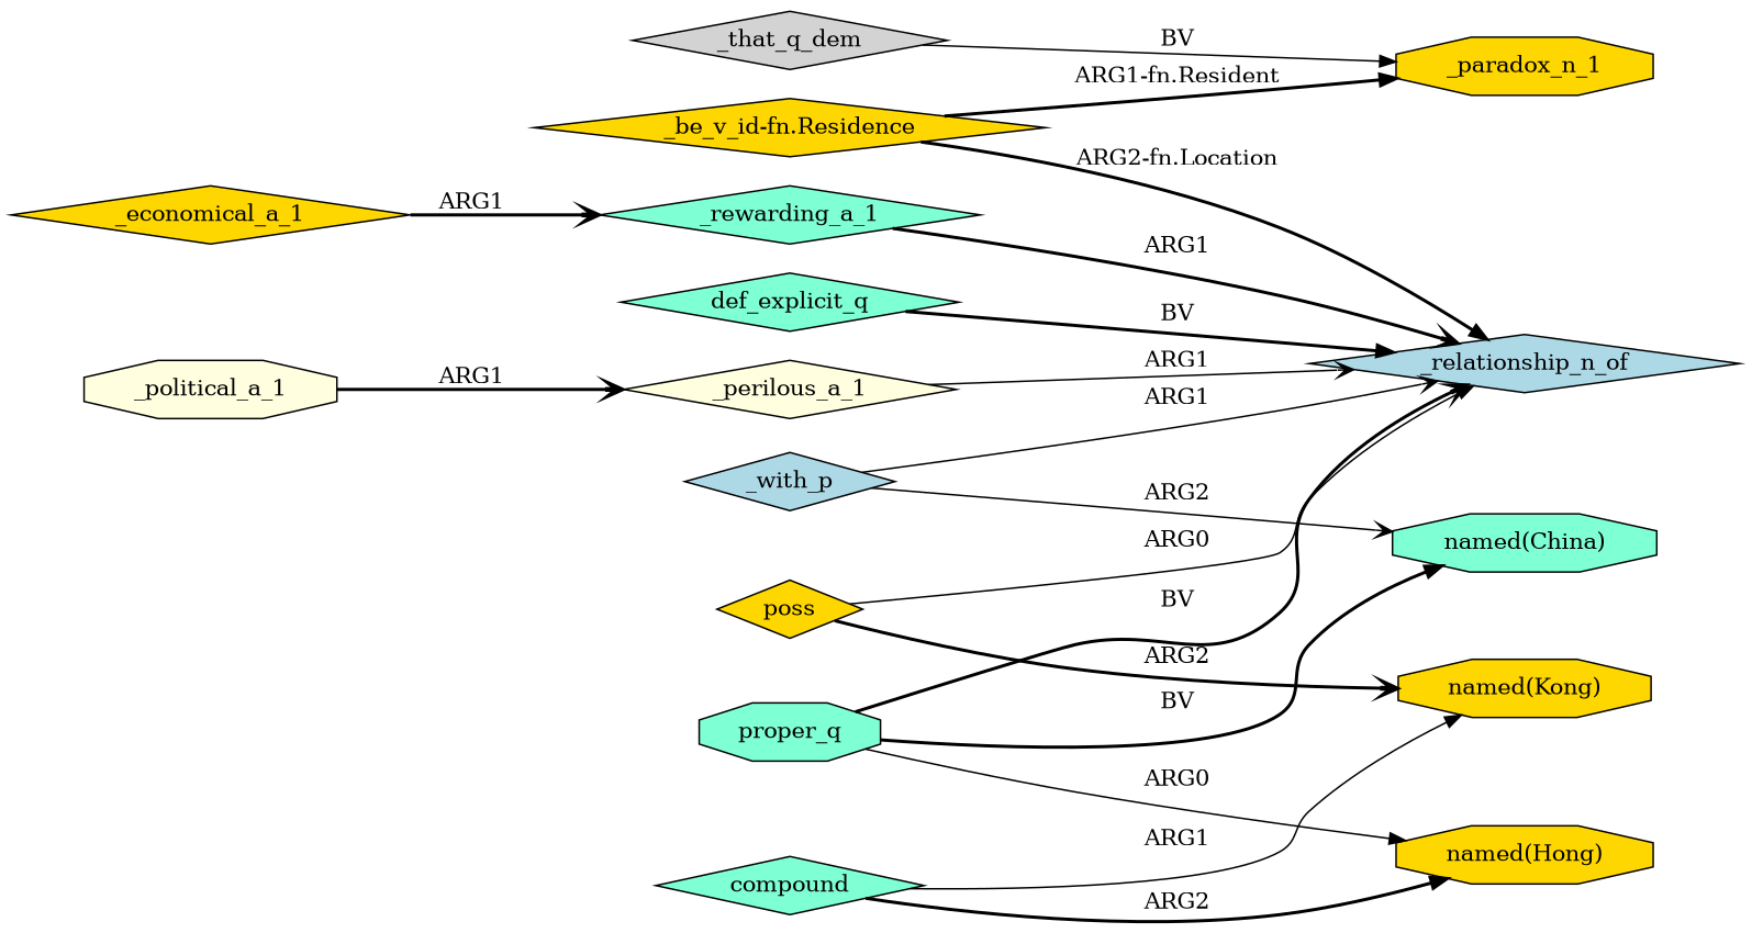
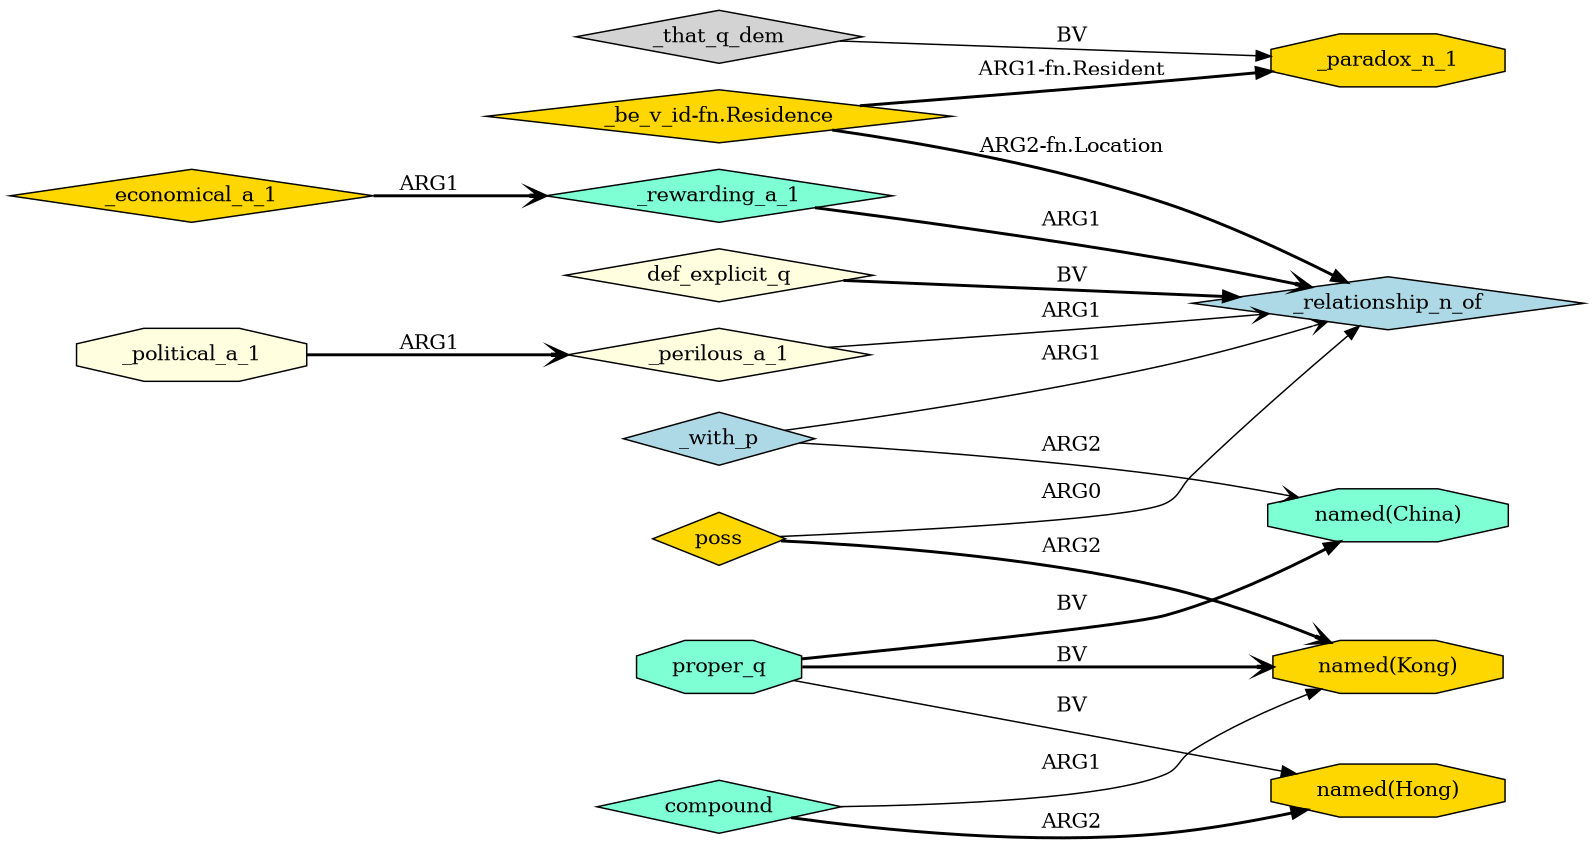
  digraph {
    rankdir=LR
    node [fillcolor=gold shape=diamond style=filled]
    edge [arrowhead=normal style=bold]
    _that_q_dem [fillcolor=lightgrey]
    _paradox_n_1 [shape=octagon]
-   def_explicit_q [fillcolor=aquamarine]
+   def_explicit_q [fillcolor=lightyellow]
    _relationship_n_of [fillcolor=lightblue]
    _perilous_a_1 [fillcolor=lightyellow]
    proper_q [fillcolor=aquamarine shape=octagon]
    "named(China)" [fillcolor=aquamarine shape=octagon]
    "named(Kong)" [shape=octagon]
    "named(Hong)" [shape=octagon]
    poss
    _with_p [fillcolor=lightblue]
    "_be_v_id-fn.Residence"
    compound [fillcolor=aquamarine]
    _political_a_1 [fillcolor=lightyellow shape=octagon]
    _rewarding_a_1 [fillcolor=aquamarine]
    _economical_a_1
    _that_q_dem -> _paradox_n_1 [label=BV style=solid]
    def_explicit_q -> _relationship_n_of [label=BV]
    _perilous_a_1 -> _relationship_n_of [arrowhead=vee label=ARG1 style=solid]
    proper_q -> "named(China)" [label=BV]
-   proper_q -> _relationship_n_of [arrowhead=vee label=BV]
-   proper_q -> "named(Hong)" [label=ARG0 style=solid]
+   proper_q -> "named(Kong)" [arrowhead=vee label=BV]
+   proper_q -> "named(Hong)" [label=BV style=solid]
    poss -> _relationship_n_of [label=ARG0 style=solid]
    poss -> "named(Kong)" [arrowhead=vee label=ARG2]
    _with_p -> _relationship_n_of [arrowhead=vee label=ARG1 style=solid]
    _with_p -> "named(China)" [arrowhead=vee label=ARG2 style=solid]
    "_be_v_id-fn.Residence" -> _paradox_n_1 [label="ARG1-fn.Resident"]
    "_be_v_id-fn.Residence" -> _relationship_n_of [label="ARG2-fn.Location"]
    compound -> "named(Kong)" [label=ARG1 style=solid]
    compound -> "named(Hong)" [label=ARG2]
    _political_a_1 -> _perilous_a_1 [arrowhead=vee label=ARG1]
    _rewarding_a_1 -> _relationship_n_of [arrowhead=vee label=ARG1]
    _economical_a_1 -> _rewarding_a_1 [arrowhead=vee label=ARG1]
  }
